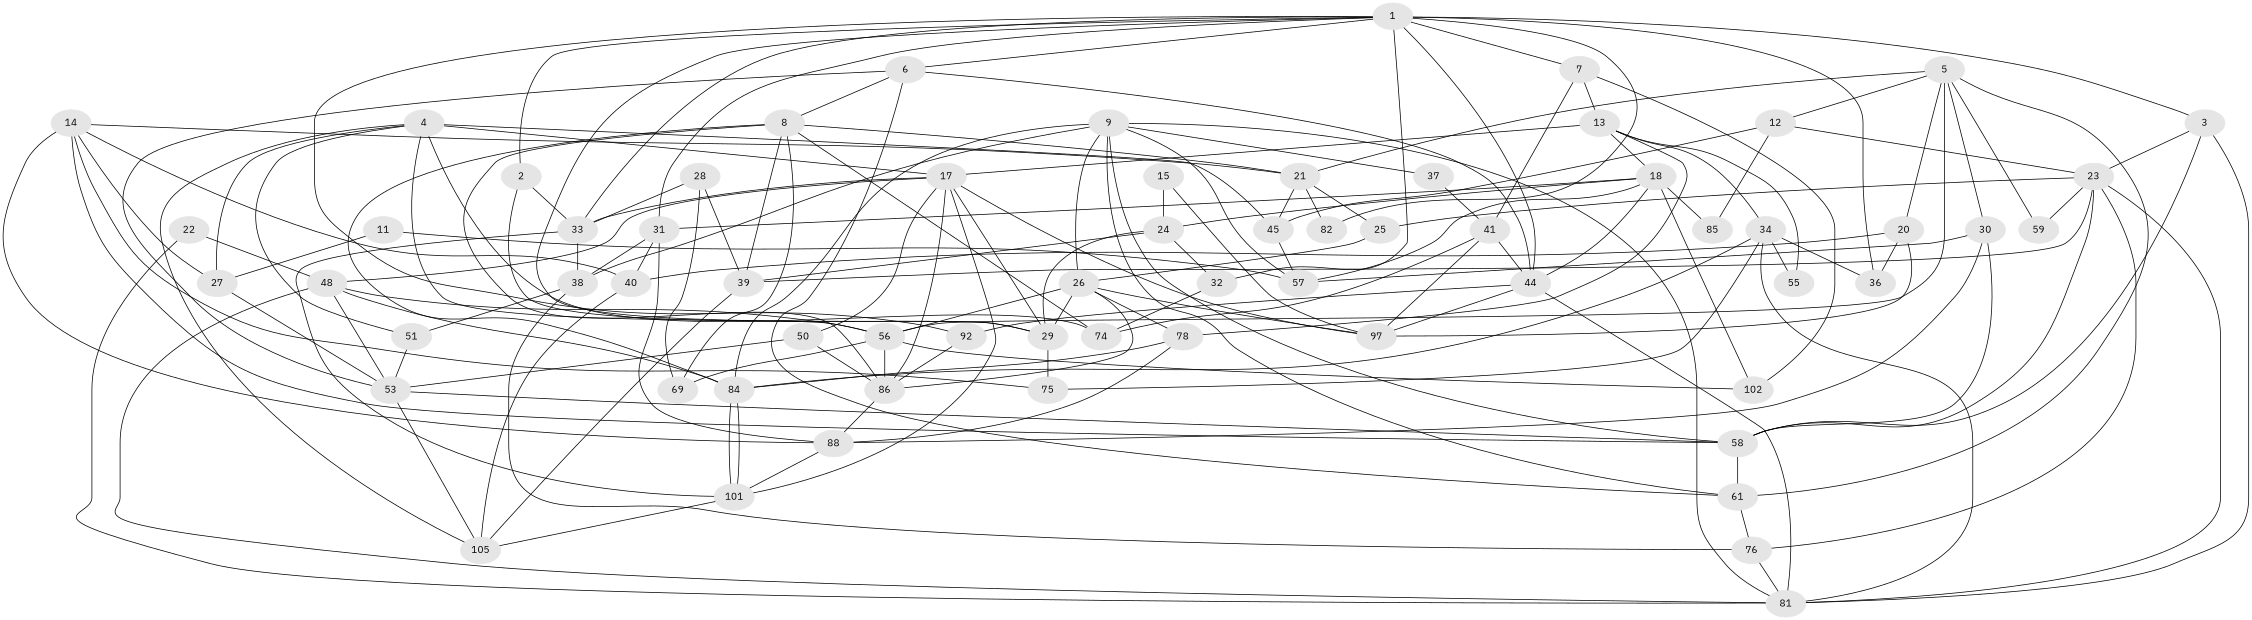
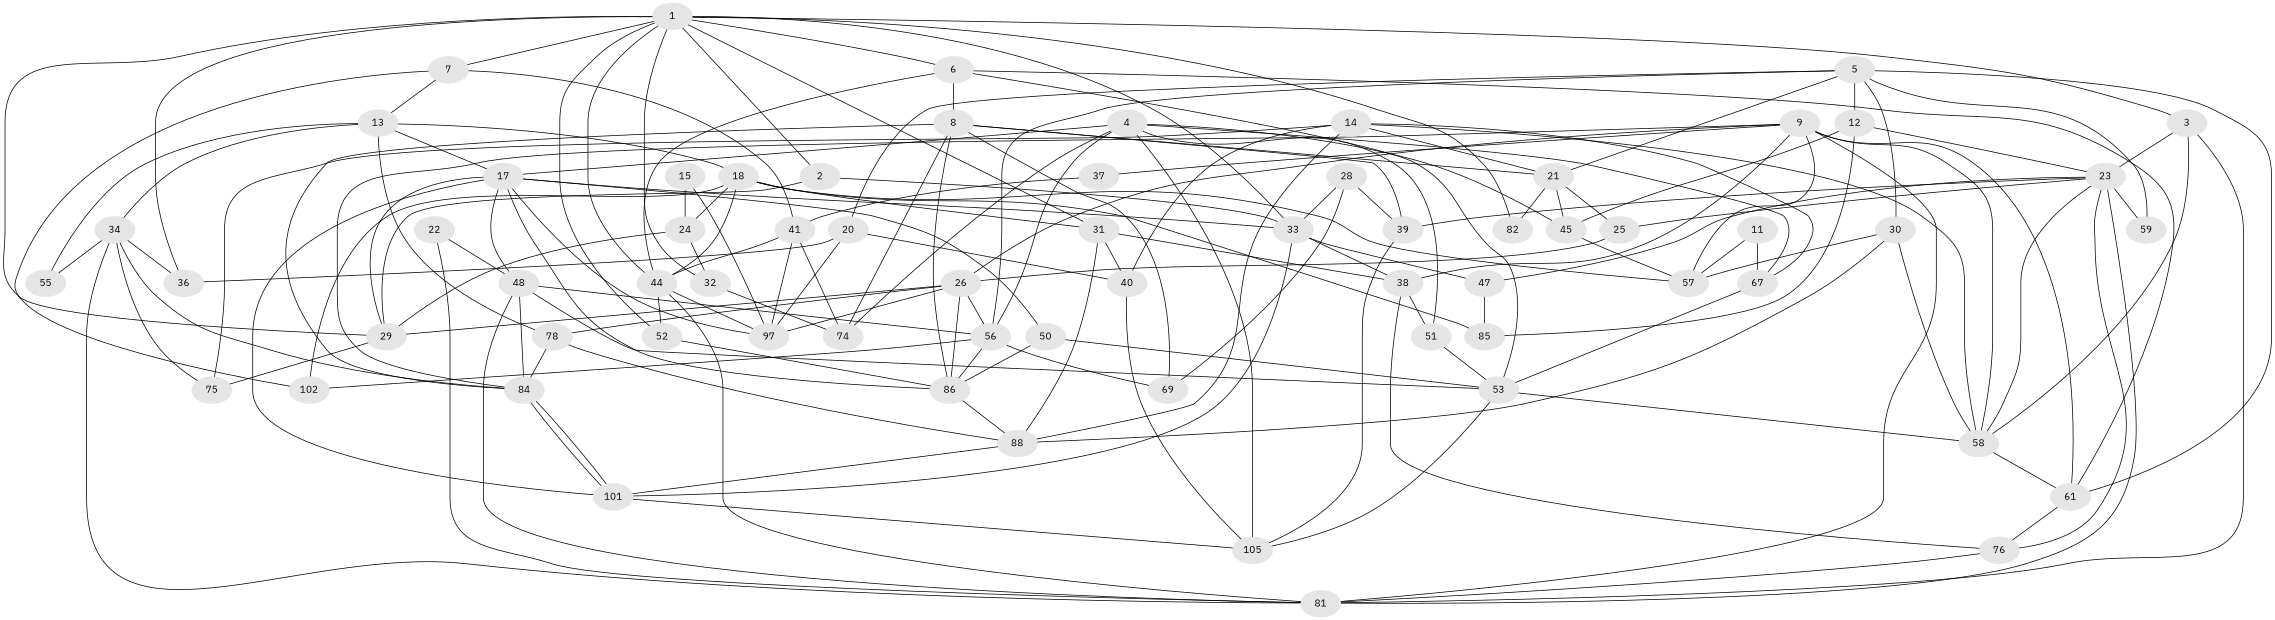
  graph {
    fontname="IBM Plex Sans"
    node [color=gray90 fontname="IBM Plex Sans" style=filled]
    edge [fontname="IBM Plex Sans"]
    1 [super="+79"]
    2
    3
    6 [super="+10"]
    7
    29 [super="+72"]
    31
    32
    33 [super="+96"]
    36
    44 [super="+103"]
-   52 [label=92]
+   52
    82
    23 [super="+77"]
    58 [super="+64"]
    81 [super="+104"]
    61
    8 [super="+83"]
    53 [super="+99"]
    13
    41 [super="+80"]
    102
    75
    38 [super="+95"]
    40 [super="+71"]
    88 [super="+92"]
    74
    101
+   47
    97
    86 [super="+93"]
    59
    39 [super="+60"]
    25
    76 [super="+98"]
    4 [super="+16"]
    17 [super="+54"]
-   27 [super="+63"]
+   27 [super="+63" label=67]
    45
    51 [super="+65"]
    56 [super="+94"]
    105
    48 [super="+62"]
    50 [super="+91"]
    57 [super="+89"]
    69
    5 [super="+73"]
    12 [super="+49"]
    20 [super="+100"]
    21 [super="+46"]
    30
    85
    84 [super="+90"]
    18 [super="+67"]
    34 [super="+70"]
    55
    78 [super="+87"]
    9 [super="+43"]
    26 [super="+68"]
    37
    11
    24 [super="+42"]
    14 [super="+35"]
    15
    22
    28 [super="+66"]
    1 -- 2
    1 -- 3
    1 -- 6
    1 -- 7
    1 -- 29
    1 -- 31
    1 -- 32
    1 -- 33
    1 -- 36
    1 -- 44
    1 -- 52
    1 -- 82 [weight=2]
    2 -- 29
    2 -- 33
    3 -- 23
    3 -- 58
    3 -- 81
    6 -- 44
    6 -- 61
    6 -- 8
    6 -- 53
    7 -- 13
    7 -- 41
    7 -- 102
    29 -- 75
    31 -- 38
    31 -- 40
    31 -- 88
    32 -- 74
    33 -- 38
    33 -- 101
+   33 -- 47
    44 -- 52
    44 -- 81
    44 -- 97
    52 -- 86
    23 -- 58
    23 -- 81
+   23 -- 47
    23 -- 59
    23 -- 39
    23 -- 25
    23 -- 76
    58 -- 61
    61 -- 76
    8 -- 74
    8 -- 86
    8 -- 39
    8 -- 69
    8 -- 21
    8 -- 84
    53 -- 58
    53 -- 105
    13 -- 17
    13 -- 18
    13 -- 34
    13 -- 55
    13 -- 78
    41 -- 44
    41 -- 74
    41 -- 97
    38 -- 76
    38 -- 51
    40 -- 105
    88 -- 101
    101 -- 105
+   47 -- 85
    86 -- 88
    39 -- 105
    25 -- 26
    76 -- 81
    4 -- 74
    4 -- 17
    4 -- 27
    4 -- 45
    4 -- 51
    4 -- 56
    4 -- 105
    17 -- 29
    17 -- 33
    17 -- 101
    17 -- 97
    17 -- 86
    17 -- 48
    17 -- 50
    27 -- 53 [weight=2]
    45 -- 57
    51 -- 53
    56 -- 102
    56 -- 86
    56 -- 69
    48 -- 81
    48 -- 53
    48 -- 56
    48 -- 84
    50 -- 53
    50 -- 86
    5 -- 61
    5 -- 59
    5 -- 56
    5 -- 12
    5 -- 20
    5 -- 21
    5 -- 30
    12 -- 23
    12 -- 45
    12 -- 85
    20 -- 36 [weight=2]
    20 -- 40
    20 -- 97
    21 -- 82
    21 -- 25
    21 -- 45
    30 -- 58 [weight=2]
    30 -- 88
    30 -- 57
    84 -- 101
    84 -- 101
    18 -- 31
    18 -- 44
    18 -- 102
    18 -- 57
    18 -- 85
    18 -- 24
    34 -- 36
    34 -- 81
    34 -- 75
    34 -- 84
    34 -- 55
    78 -- 88
    78 -- 84
    9 -- 58
    9 -- 81
    9 -- 61
    9 -- 38
    9 -- 57
    9 -- 84
    9 -- 26
    9 -- 37
    26 -- 29
    26 -- 97
    26 -- 86
    26 -- 56
    26 -- 78 [weight=2]
    37 -- 41
    11 -- 27
    11 -- 57
    24 -- 29
    24 -- 32
-   24 -- 39
    14 -- 58
    14 -- 75
    14 -- 40
    14 -- 88
    14 -- 27
    14 -- 21
    15 -- 97
    15 -- 24
    22 -- 81
    22 -- 48
    28 -- 33
    28 -- 39
    28 -- 69
  }
